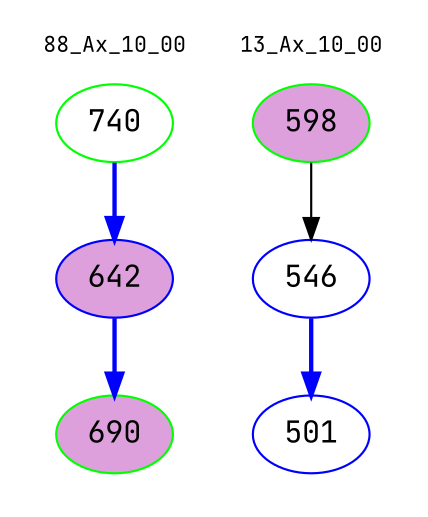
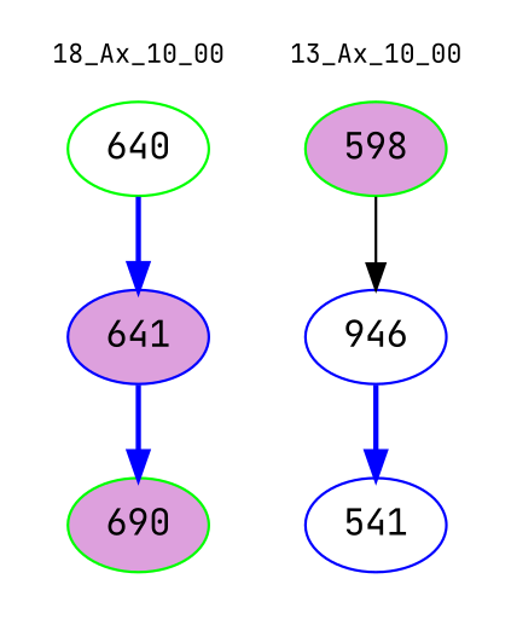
  digraph {
    fontname="JetBrains Mono"
    node [color=green fillcolor=white fontname="JetBrains Mono" style=filled]
    edge [color=blue fontname="JetBrains Mono" style=bold]
-   n1 [label=740]
-   n2 [color=blue fillcolor=plum label=642]
+   n1 [label=640]
+   n2 [color=blue fillcolor=plum label=641]
    n3 [fillcolor=plum label=690]
    n4 [fillcolor=plum label=598]
-   n5 [color=blue label=546]
-   n6 [color=blue label=501]
+   n5 [color=blue label=946]
+   n6 [color=blue label=541]
    subgraph cluster_1 {
      color=white
      fontsize=10
-     label="88_Ax_10_00"
+     label="18_Ax_10_00"
      n1
      n2
      n3
    }
    subgraph cluster_2 {
      color=white
      fontsize=10
      label="13_Ax_10_00"
      n4
      n5
      n6
    }
    n1 -> n2
    n2 -> n3
    n4 -> n5 [color=black style=solid]
    n5 -> n6
  }
